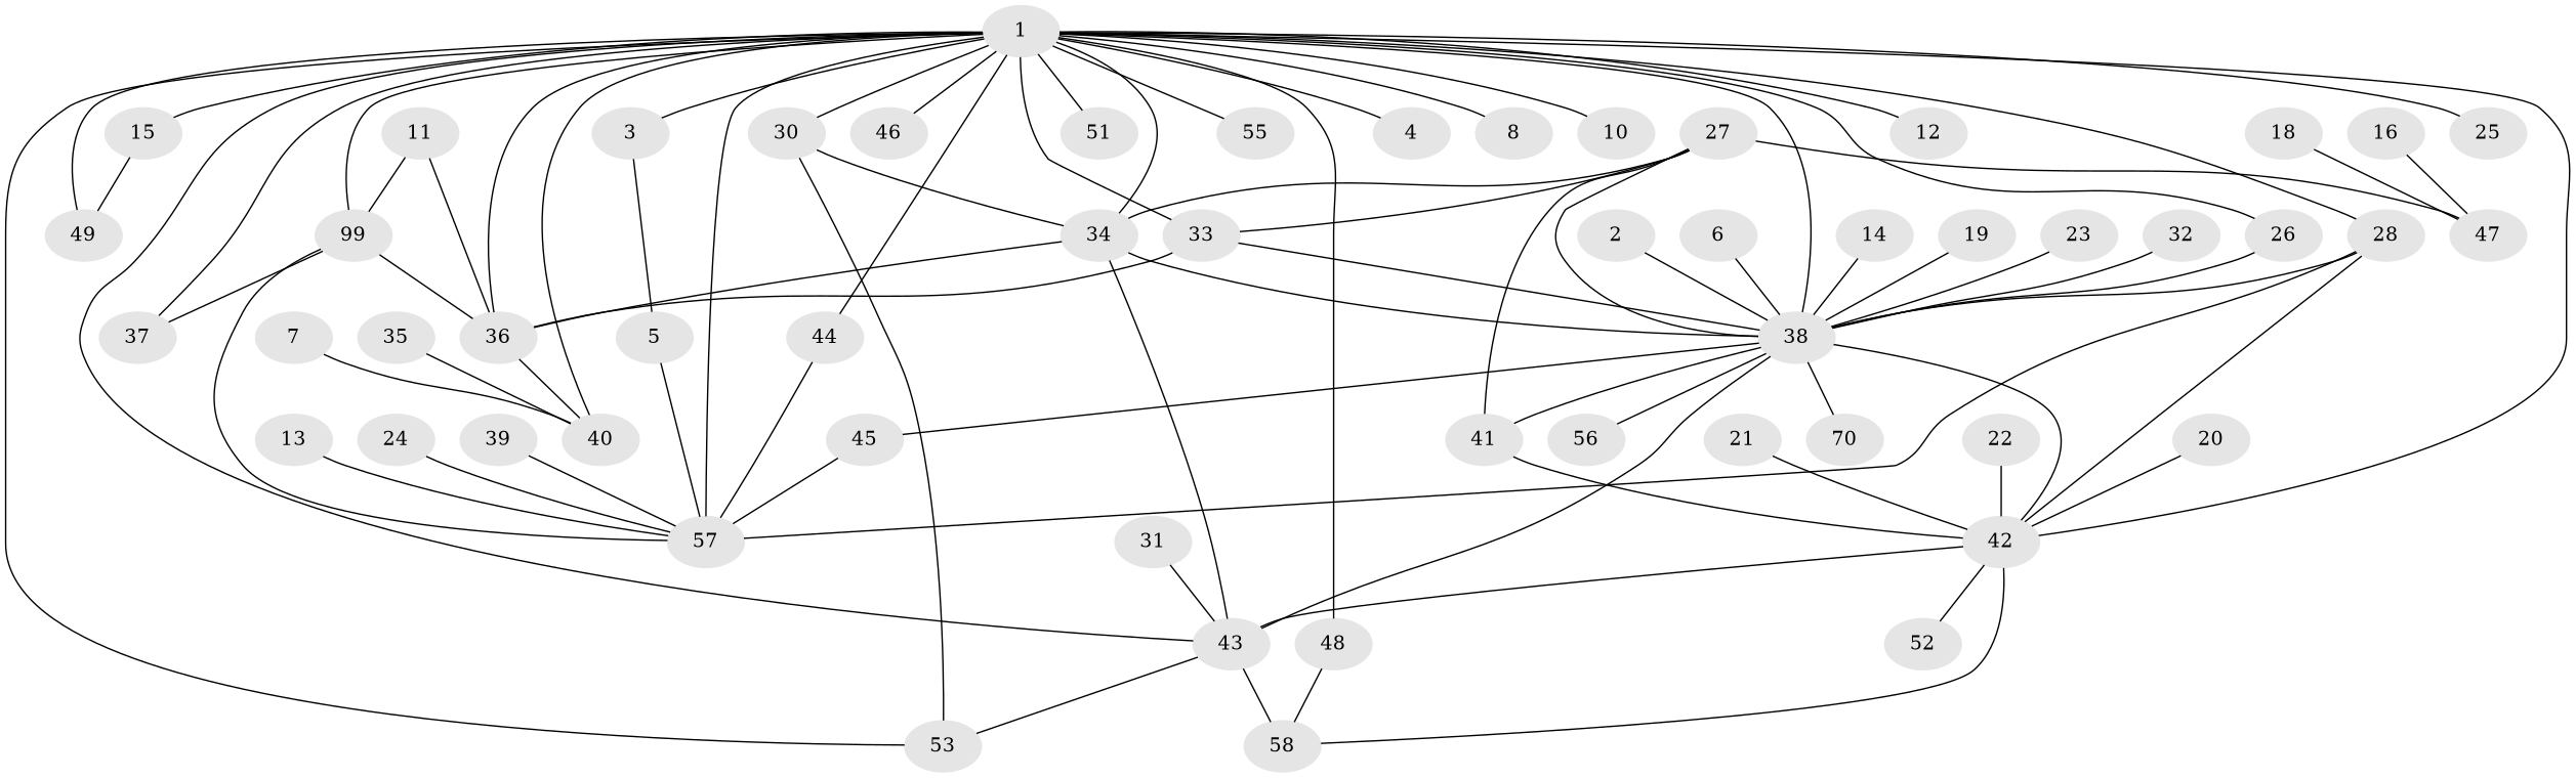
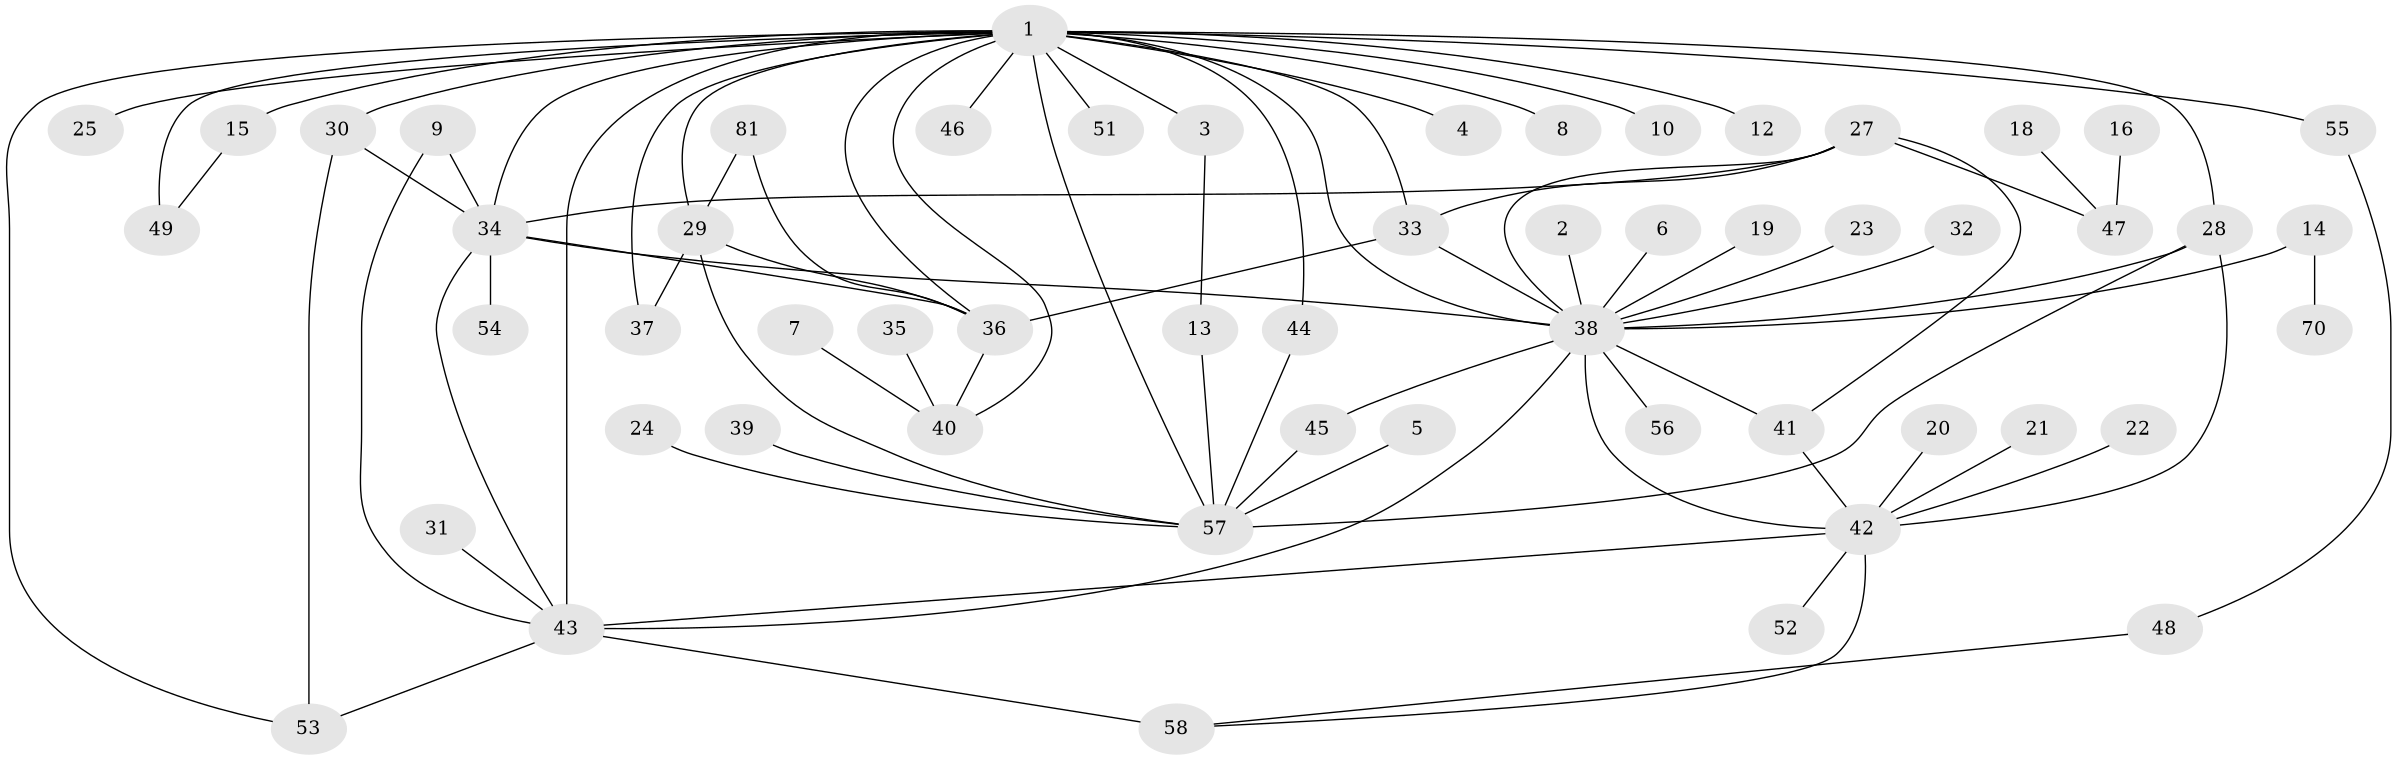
  graph {
    node [color=gray90 style=filled]
    edge [weight=1.0]
    1
    3
    4
    8
    10
    12
    15
    25
-   26
    28
-   29 [label=99]
+   29
    30
    33
    34
    36
    37
    38
    40
    42
    43
    44
    46
    48
    49
    51
    53
    55
    57
    5
+   54
    41
    45
    n33 [label=70]
    56
    52
    58
    2
    6
    7
-   11
+   9
+   11 [label=81]
    13
    14
    16
    47
    18
    19
    20
    21
    22
    23
    24
    27
    31
    32
    35
    39
    1 -- 3
    1 -- 4
    1 -- 8
    1 -- 10
    1 -- 12
    1 -- 15
    1 -- 25
-   1 -- 26
    1 -- 28
    1 -- 29
    1 -- 30
    1 -- 33 [weight=2.0]
    1 -- 34
    1 -- 36 [weight=2.0]
    1 -- 37
    1 -- 38 [weight=3.0]
    1 -- 40
-   1 -- 42
    1 -- 43
    1 -- 44
    1 -- 46
-   1 -- 48
+   55 -- 48
    1 -- 49 [weight=2.0]
    1 -- 51
    1 -- 53
    1 -- 55
    1 -- 57
-   3 -- 5
+   3 -- 13
    15 -- 49
-   26 -- 38
    28 -- 38 [weight=2.0]
    28 -- 42
    28 -- 57
    29 -- 36
    29 -- 37
    29 -- 57
    30 -- 34
    30 -- 53
    33 -- 36 [weight=2.0]
    33 -- 38
    34 -- 36
    34 -- 38
    34 -- 43
+   34 -- 54
    36 -- 40
    38 -- 42
    38 -- 43
    38 -- 41
    38 -- 45
-   38 -- n33
+   14 -- n33
    38 -- 56
    42 -- 43
    42 -- 52
    42 -- 58
    43 -- 53
    43 -- 58 [weight=2.0]
    44 -- 57
    48 -- 58
    5 -- 57
    41 -- 42
    45 -- 57 [weight=2.0]
    2 -- 38
    6 -- 38
    7 -- 40
+   9 -- 34
+   9 -- 43
    11 -- 29
    11 -- 36
    13 -- 57
    14 -- 38
    16 -- 47
    18 -- 47
    19 -- 38
    20 -- 42
    21 -- 42
    22 -- 42
    23 -- 38
    24 -- 57
    27 -- 33
    27 -- 34
    27 -- 38
    27 -- 41
    27 -- 47
    31 -- 43
    32 -- 38
    35 -- 40
    39 -- 57
  }
